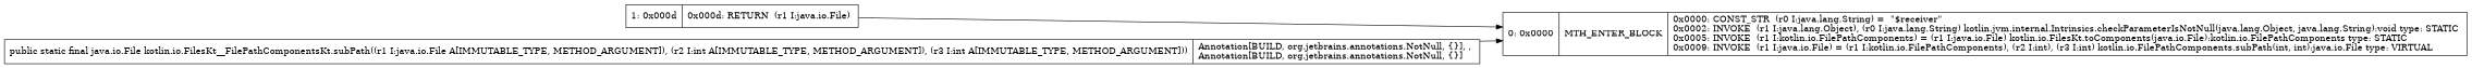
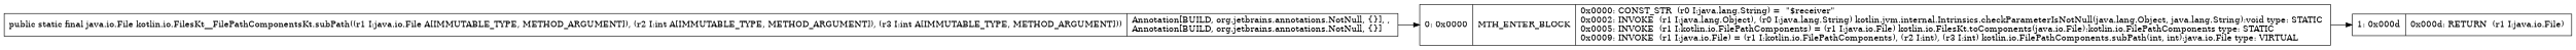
  digraph {
    rankdir=LR
    node [shape=record]
    n1 [label="{0\:\ 0x0000|MTH_ENTER_BLOCK\l|0x0000: CONST_STR  (r0 I:java.lang.String) =  \"$receiver\" \l0x0002: INVOKE  (r1 I:java.lang.Object), (r0 I:java.lang.String) kotlin.jvm.internal.Intrinsics.checkParameterIsNotNull(java.lang.Object, java.lang.String):void type: STATIC \l0x0005: INVOKE  (r1 I:kotlin.io.FilePathComponents) = (r1 I:java.io.File) kotlin.io.FilesKt.toComponents(java.io.File):kotlin.io.FilePathComponents type: STATIC \l0x0009: INVOKE  (r1 I:java.io.File) = (r1 I:kotlin.io.FilePathComponents), (r2 I:int), (r3 I:int) kotlin.io.FilePathComponents.subPath(int, int):java.io.File type: VIRTUAL \l}"]
    n2 [label="{1\:\ 0x000d|0x000d: RETURN  (r1 I:java.io.File) \l}"]
    n3 [label="{public static final java.io.File kotlin.io.FilesKt__FilePathComponentsKt.subPath((r1 I:java.io.File A[IMMUTABLE_TYPE, METHOD_ARGUMENT]), (r2 I:int A[IMMUTABLE_TYPE, METHOD_ARGUMENT]), (r3 I:int A[IMMUTABLE_TYPE, METHOD_ARGUMENT]))  | Annotation[BUILD, org.jetbrains.annotations.NotNull, \{\}], , \lAnnotation[BUILD, org.jetbrains.annotations.NotNull, \{\}]\l}"]
-   n2 -> n1
+   n1 -> n2
    n3 -> n1
  }
